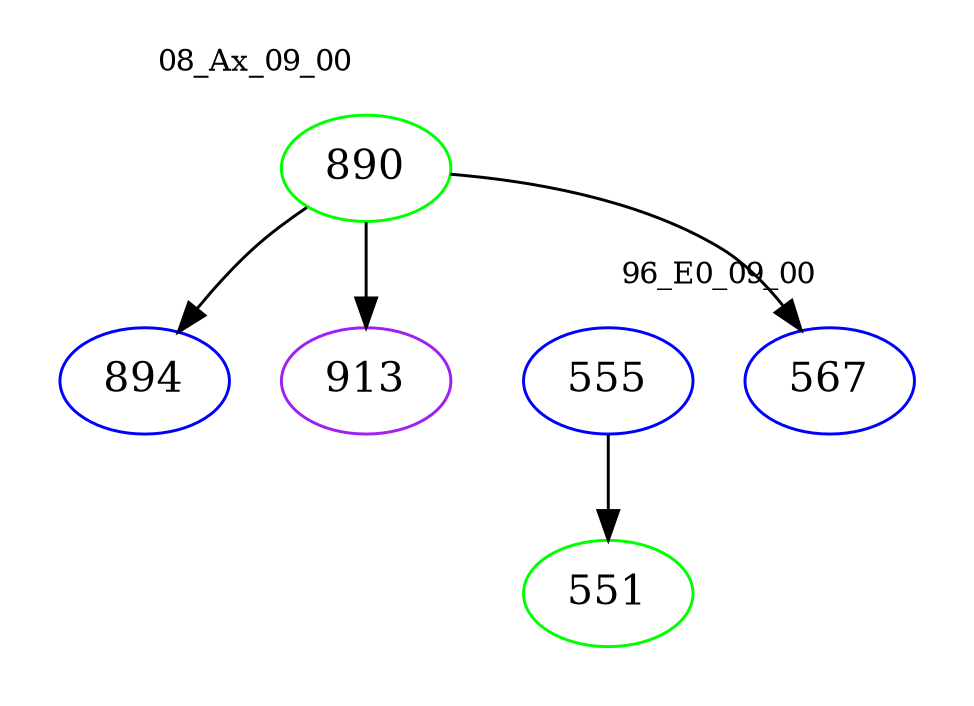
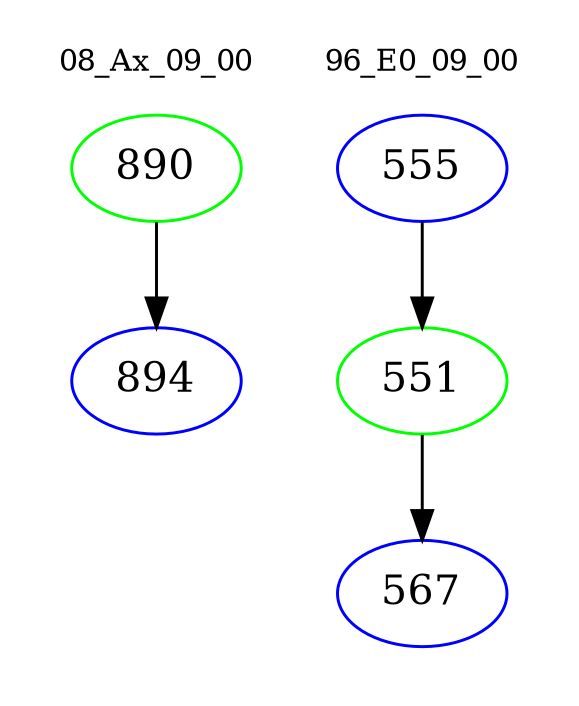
  digraph {
    node [color=blue]
    edge [color=black]
    n1 [color=green label=890]
    n2 [label=894]
-   n3 [color=purple label=913]
    n4 [color=green label=551]
    n5 [label=567]
    n6 [label=555]
    subgraph cluster_1 {
      color=white
      fontsize=10
      label="08_Ax_09_00"
      n1
      n2
-     n3
    }
    subgraph cluster_2 {
      color=white
      fontsize=10
      label="96_E0_09_00"
      n4
      n5
      n6
    }
    n1 -> n2
-   n1 -> n3
-   n1 -> n5
+   n4 -> n5
    n6 -> n4
  }
